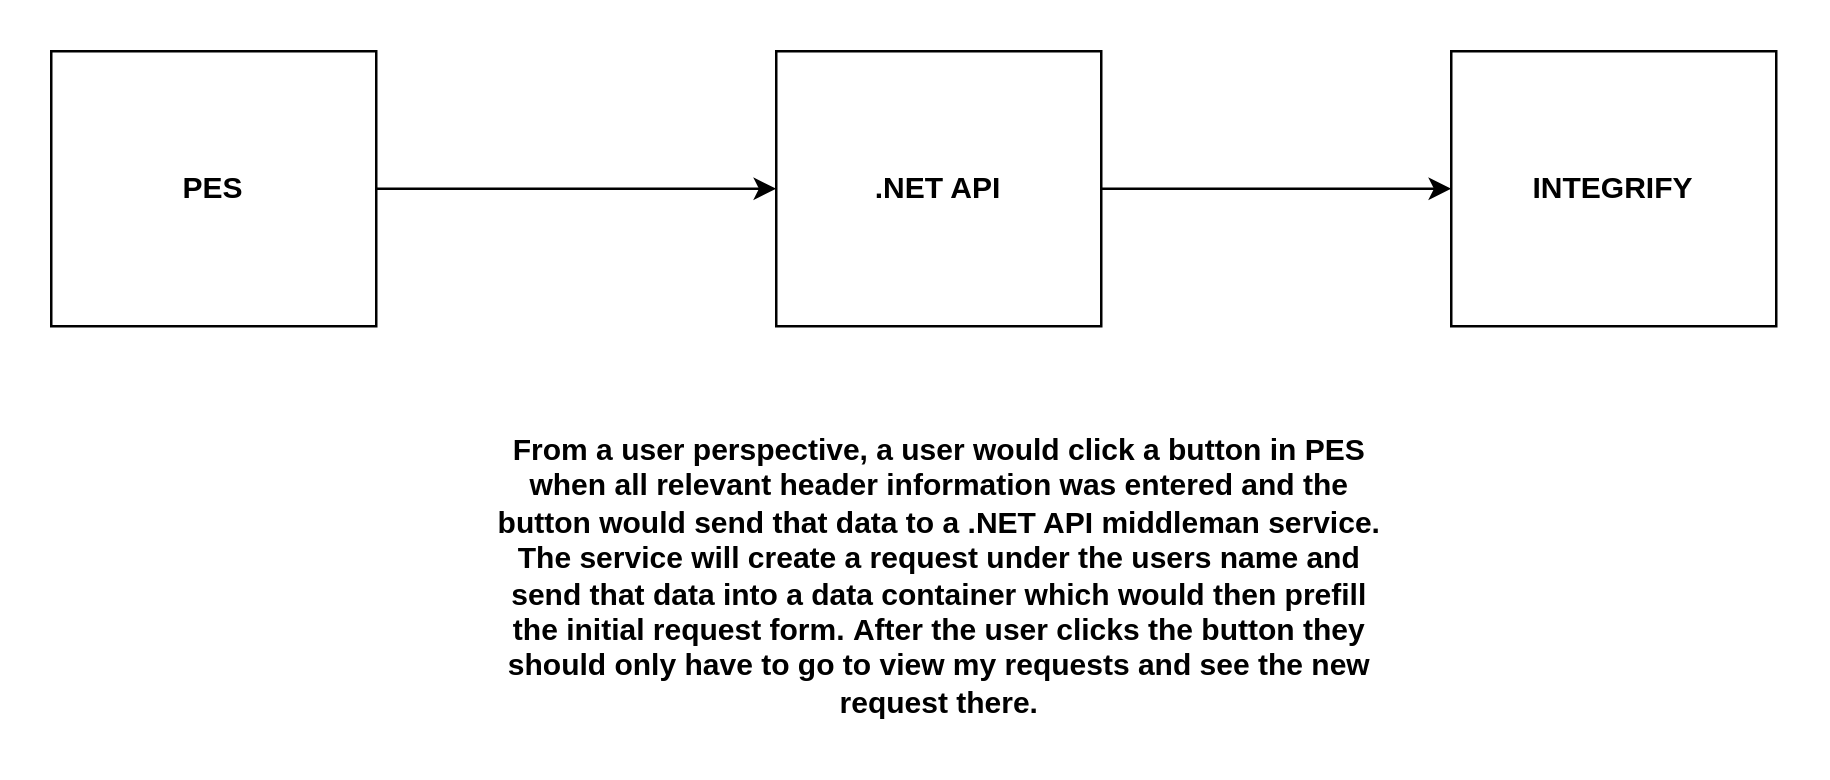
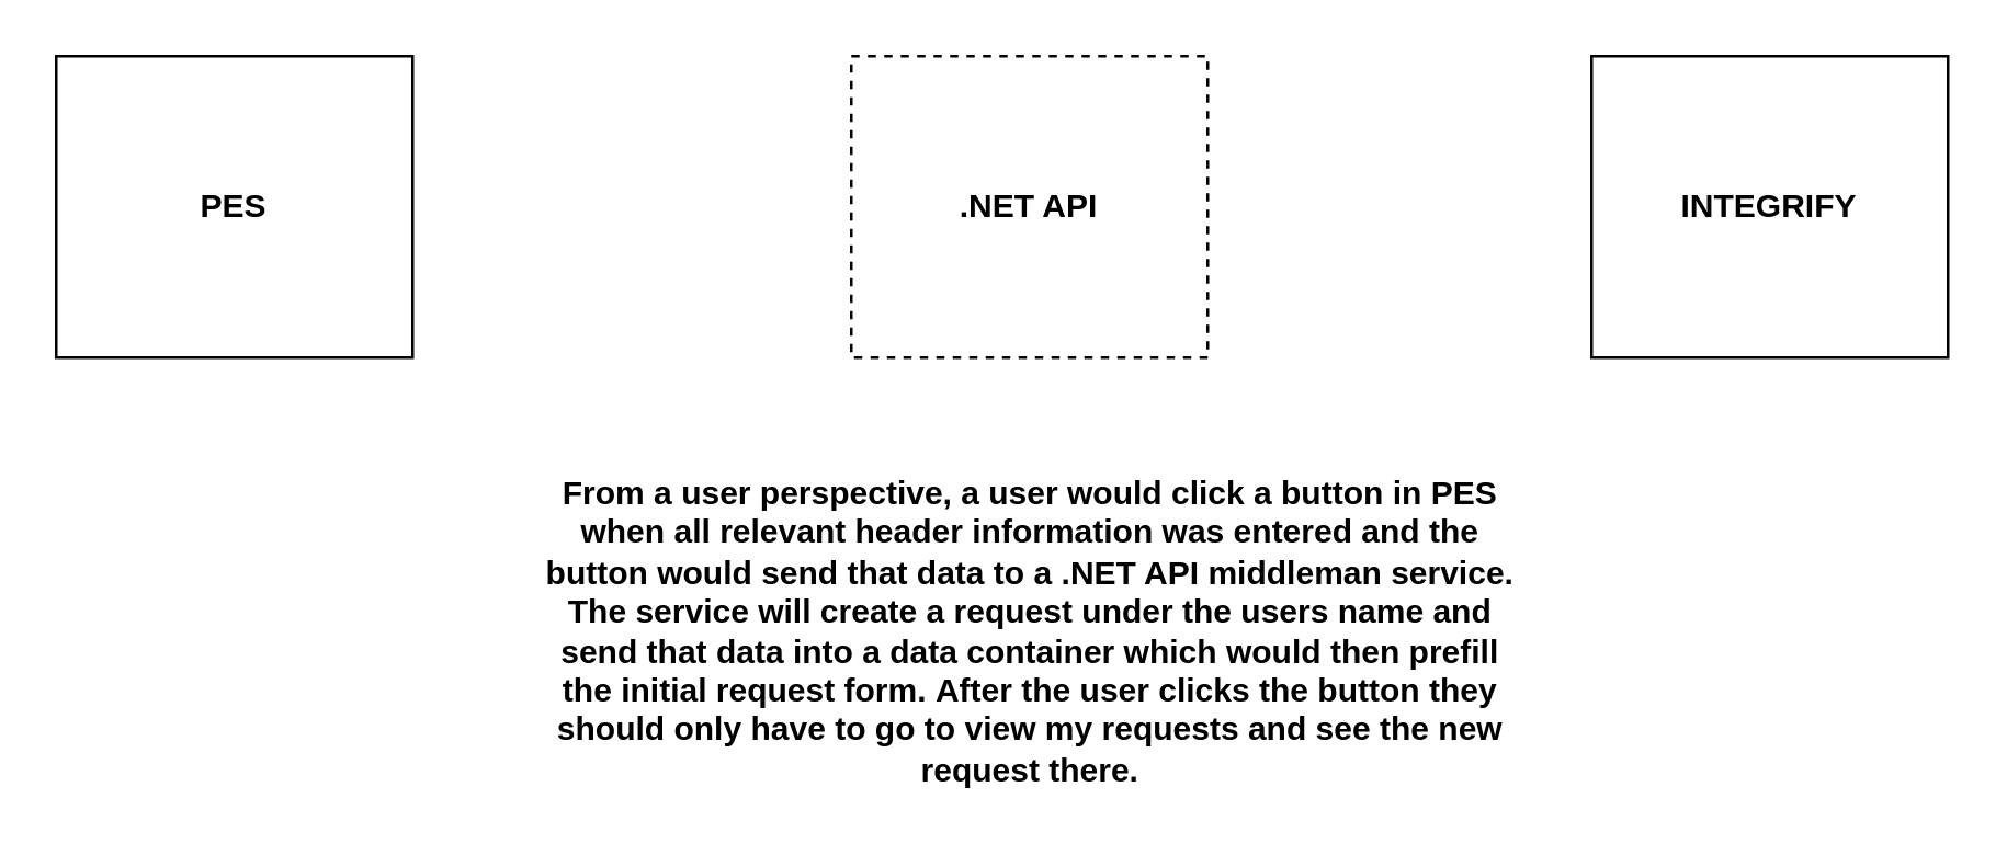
  <mxCell id="0" />
  <mxCell id="1" parent="0" />
- <mxCell id="2" style="edgeStyle=orthogonalEdgeStyle;rounded=0;orthogonalLoop=1;jettySize=auto;html=1;entryX=0;entryY=0.5;entryDx=0;entryDy=0;" edge="1" parent="1" source="3" target="5"><mxGeometry relative="1" as="geometry" /></mxCell>
  <mxCell id="3" value="&lt;b&gt;PES&lt;/b&gt;" style="rounded=0;whiteSpace=wrap;html=1;" vertex="1" parent="1"><mxGeometry x="20" y="20" width="130" height="110" as="geometry" /></mxCell>
- <mxCell id="4" style="edgeStyle=orthogonalEdgeStyle;rounded=0;orthogonalLoop=1;jettySize=auto;html=1;entryX=0;entryY=0.5;entryDx=0;entryDy=0;" edge="1" parent="1" source="5" target="6"><mxGeometry relative="1" as="geometry" /></mxCell>
- <mxCell id="5" value="&lt;b&gt;.NET API&lt;/b&gt;" style="rounded=0;whiteSpace=wrap;html=1;" vertex="1" parent="1"><mxGeometry x="310" y="20" width="130" height="110" as="geometry" /></mxCell>
+ <mxCell id="5" value="&lt;b&gt;.NET API&lt;/b&gt;" style="rounded=0;whiteSpace=wrap;html=1;dashed=1;" vertex="1" parent="1"><mxGeometry x="310" y="20" width="130" height="110" as="geometry" /></mxCell>
  <mxCell id="6" value="&lt;b&gt;INTEGRIFY&lt;/b&gt;" style="rounded=0;whiteSpace=wrap;html=1;" vertex="1" parent="1"><mxGeometry x="580" y="20" width="130" height="110" as="geometry" /></mxCell>
  <mxCell id="7" value="&lt;b&gt;From a user perspective, a user would click a button in PES when all relevant header information was entered and the button would send that data to a .NET API middleman service. The service will create a request under the users name and send that data into a data container which would then prefill the initial request form.&amp;nbsp;&lt;/b&gt;&lt;b style=&quot;border-color: var(--border-color);&quot;&gt;After the user clicks the button they should only have to go to view my requests and see the new request there.&lt;/b&gt;" style="text;html=1;strokeColor=none;fillColor=none;align=center;verticalAlign=middle;whiteSpace=wrap;rounded=0;" vertex="1" parent="1"><mxGeometry x="198" y="170" width="355" height="120" as="geometry" /></mxCell>
